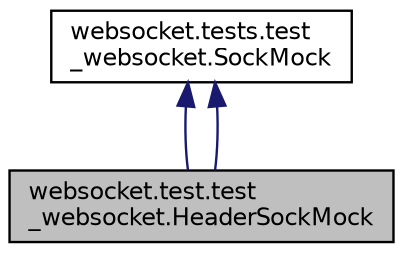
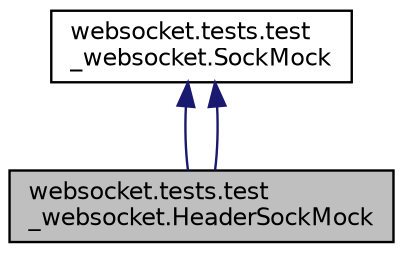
  digraph {
    node [color=black fontname=Helvetica fontsize=10 shape=record style=filled]
    edge [color=midnightblue dir=back fontname=Helvetica fontsize=10 labelfontname=Helvetica labelfontsize=10 style=solid]
-   n1 [fillcolor=grey75 fontcolor=black height=0.2 label="websocket.test.test\l_websocket.HeaderSockMock" width=0.4]
+   n1 [fillcolor=grey75 fontcolor=black height=0.2 label="websocket.tests.test\l_websocket.HeaderSockMock" width=0.4]
    n2 [fillcolor=white height=0.2 label="websocket.tests.test\l_websocket.SockMock" width=0.4]
    n2 -> n1
    n2 -> n1
  }
